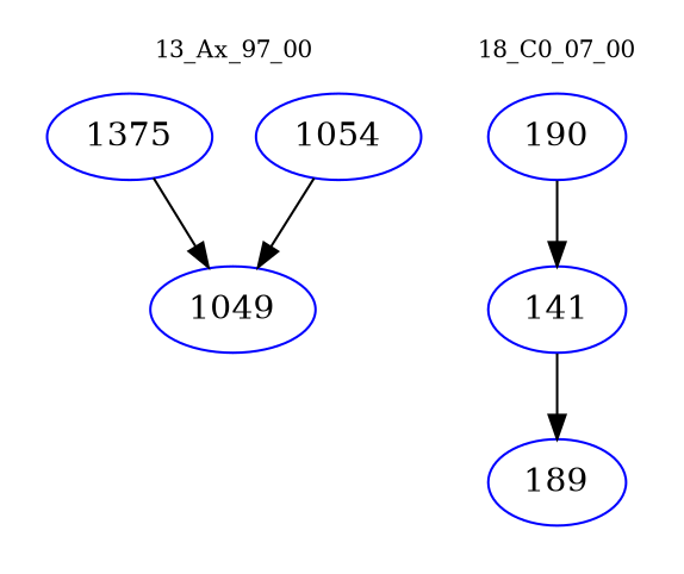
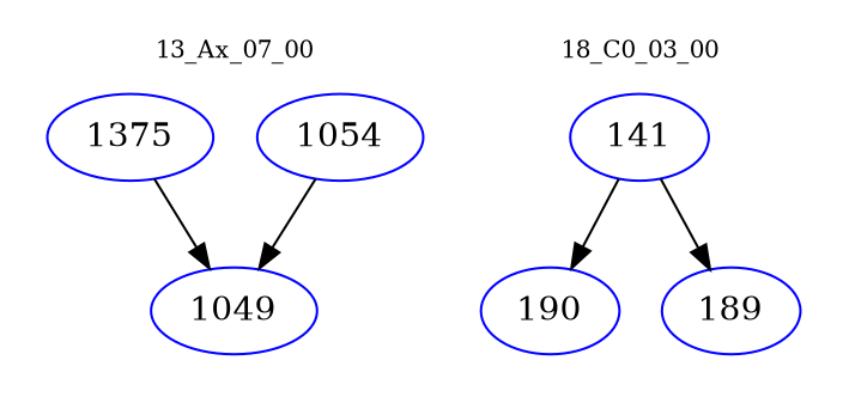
  digraph {
    node [color=blue]
    edge [color=black]
    n1 [label=1054]
    n2 [label=1049]
    n3 [label=1375]
    n4 [label=190]
    n5 [label=141]
    n6 [label=189]
    subgraph cluster_1 {
      color=white
      fontsize=10
-     label="13_Ax_97_00"
+     label="13_Ax_07_00"
      n1
      n2
      n3
    }
    subgraph cluster_2 {
      color=white
      fontsize=10
-     label="18_C0_07_00"
+     label="18_C0_03_00"
      n4
      n5
      n6
    }
    n1 -> n2
    n3 -> n2
-   n4 -> n5
+   n5 -> n4
    n5 -> n6
  }
